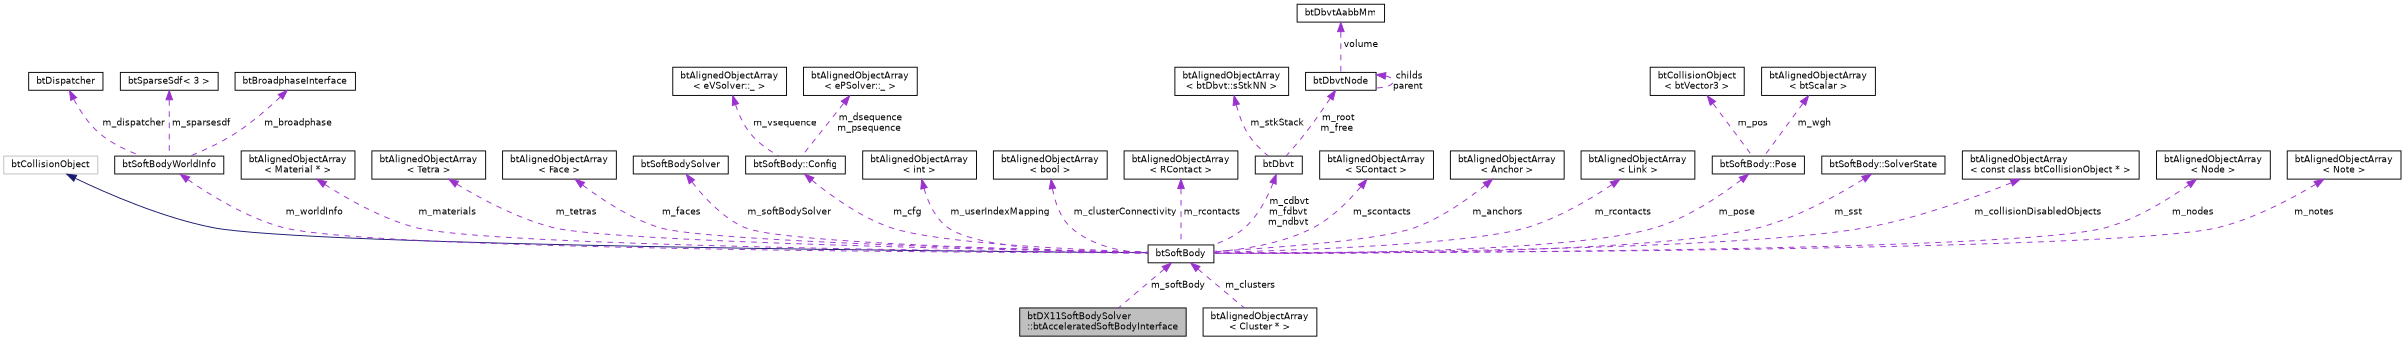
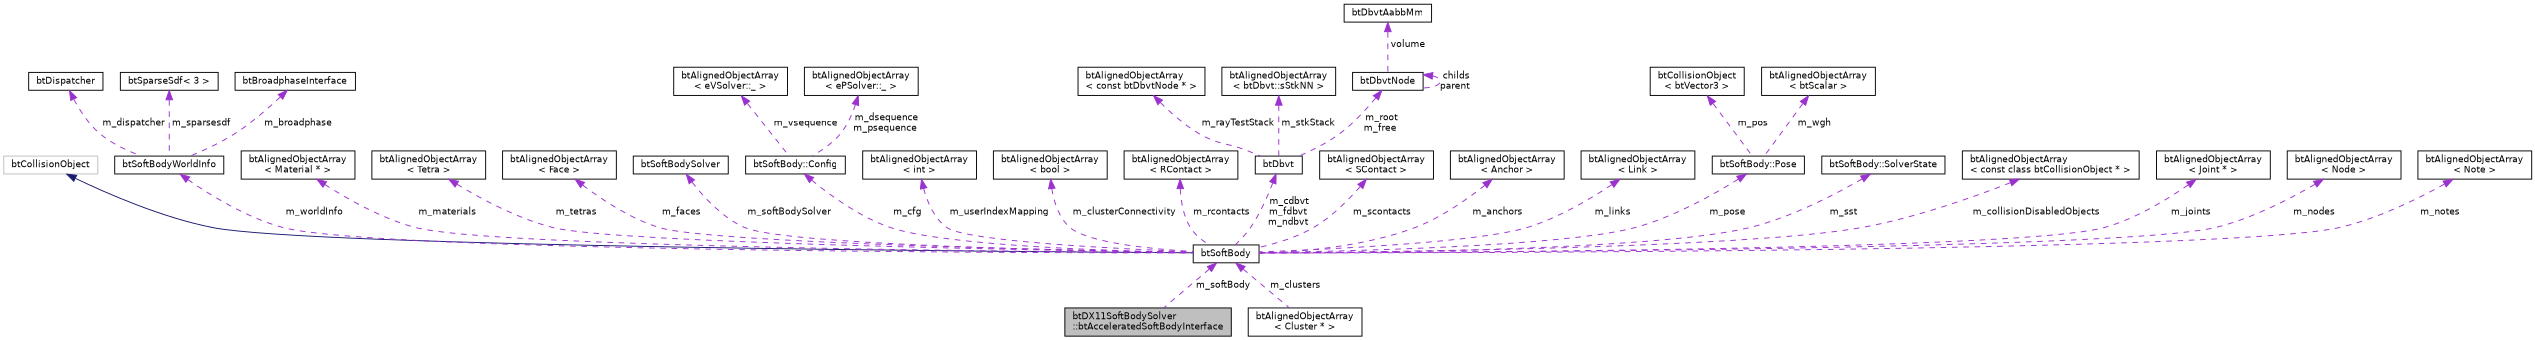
  digraph {
    rankdir=TB
    node [color=black fillcolor=white fontname=Helvetica fontsize=10 shape=record style=filled]
    edge [color=darkorchid3 dir=back fontname=Helvetica fontsize=10 labelfontname=Helvetica labelfontsize=10 style=dashed]
    n1 [fillcolor=grey75 fontcolor=black height=0.2 label="btDX11SoftBodySolver\l::btAcceleratedSoftBodyInterface" width=0.4]
    n2 [height=0.2 label=btSoftBody width=0.4]
    n3 [height=0.2 label="btAlignedObjectArray\l\< Cluster * \>" width=0.4]
    n4 [color=grey75 height=0.2 label=btCollisionObject width=0.4]
    n5 [height=0.2 label=btSoftBodyWorldInfo width=0.4]
    n6 [height=0.2 label=btDispatcher width=0.4]
    n7 [height=0.2 label="btSparseSdf\< 3 \>" width=0.4]
    n8 [height=0.2 label=btBroadphaseInterface width=0.4]
    n9 [height=0.2 label="btAlignedObjectArray\l\< Material * \>" width=0.4]
    n10 [height=0.2 label="btAlignedObjectArray\l\< Tetra \>" width=0.4]
    n11 [height=0.2 label="btAlignedObjectArray\l\< Face \>" width=0.4]
    n12 [height=0.2 label=btSoftBodySolver width=0.4]
    n13 [height=0.2 label="btSoftBody::Config" width=0.4]
    n14 [height=0.2 label="btAlignedObjectArray\l\< eVSolver::_ \>" width=0.4]
    n15 [height=0.2 label="btAlignedObjectArray\l\< ePSolver::_ \>" width=0.4]
    n16 [height=0.2 label="btAlignedObjectArray\l\< int \>" width=0.4]
    n17 [height=0.2 label="btAlignedObjectArray\l\< bool \>" width=0.4]
    n18 [height=0.2 label="btAlignedObjectArray\l\< RContact \>" width=0.4]
    n19 [height=0.2 label=btDbvt width=0.4]
+   n20 [height=0.2 label="btAlignedObjectArray\l\< const btDbvtNode * \>" width=0.4]
    n21 [height=0.2 label="btAlignedObjectArray\l\< btDbvt::sStkNN \>" width=0.4]
    n22 [height=0.2 label=btDbvtNode width=0.4]
    n23 [height=0.2 label=btDbvtAabbMm width=0.4]
    n24 [height=0.2 label="btAlignedObjectArray\l\< SContact \>" width=0.4]
    n25 [height=0.2 label="btAlignedObjectArray\l\< Anchor \>" width=0.4]
    n26 [height=0.2 label="btAlignedObjectArray\l\< Link \>" width=0.4]
    n27 [height=0.2 label="btSoftBody::Pose" width=0.4]
    n28 [height=0.2 label="btCollisionObject\l\< btVector3 \>" width=0.4]
    n29 [height=0.2 label="btAlignedObjectArray\l\< btScalar \>" width=0.4]
    n30 [height=0.2 label="btSoftBody::SolverState" width=0.4]
    n31 [height=0.2 label="btAlignedObjectArray\l\< const class btCollisionObject * \>" width=0.4]
+   n32 [height=0.2 label="btAlignedObjectArray\l\< Joint * \>" width=0.4]
    n33 [height=0.2 label="btAlignedObjectArray\l\< Node \>" width=0.4]
    n34 [height=0.2 label="btAlignedObjectArray\l\< Note \>" width=0.4]
    n2 -> n1 [label=" m_softBody"]
    n2 -> n3 [label=" m_clusters"]
    n4 -> n2 [color=midnightblue style=solid]
    n5 -> n2 [label=" m_worldInfo"]
    n6 -> n5 [label=" m_dispatcher"]
    n7 -> n5 [label=" m_sparsesdf"]
    n8 -> n5 [label=" m_broadphase"]
    n9 -> n2 [label=" m_materials"]
    n10 -> n2 [label=" m_tetras"]
    n11 -> n2 [label=" m_faces"]
    n12 -> n2 [label=" m_softBodySolver"]
    n13 -> n2 [label=" m_cfg"]
    n14 -> n13 [label=" m_vsequence"]
    n15 -> n13 [label=" m_dsequence\nm_psequence"]
    n16 -> n2 [label=" m_userIndexMapping"]
    n17 -> n2 [label=" m_clusterConnectivity"]
    n18 -> n2 [label=" m_rcontacts"]
    n19 -> n2 [label=" m_cdbvt\nm_fdbvt\nm_ndbvt"]
+   n20 -> n19 [label=" m_rayTestStack"]
    n21 -> n19 [label=" m_stkStack"]
    n22 -> n19 [label=" m_root\nm_free"]
    n22 -> n22 [label=" childs\nparent"]
    n23 -> n22 [label=" volume"]
    n24 -> n2 [label=" m_scontacts"]
    n25 -> n2 [label=" m_anchors"]
-   n26 -> n2 [label=" m_rcontacts"]
+   n26 -> n2 [label=" m_links"]
    n27 -> n2 [label=" m_pose"]
    n28 -> n27 [label=" m_pos"]
    n29 -> n27 [label=" m_wgh"]
    n30 -> n2 [label=" m_sst"]
    n31 -> n2 [label=" m_collisionDisabledObjects"]
+   n32 -> n2 [label=" m_joints"]
    n33 -> n2 [label=" m_nodes"]
    n34 -> n2 [label=" m_notes"]
  }
